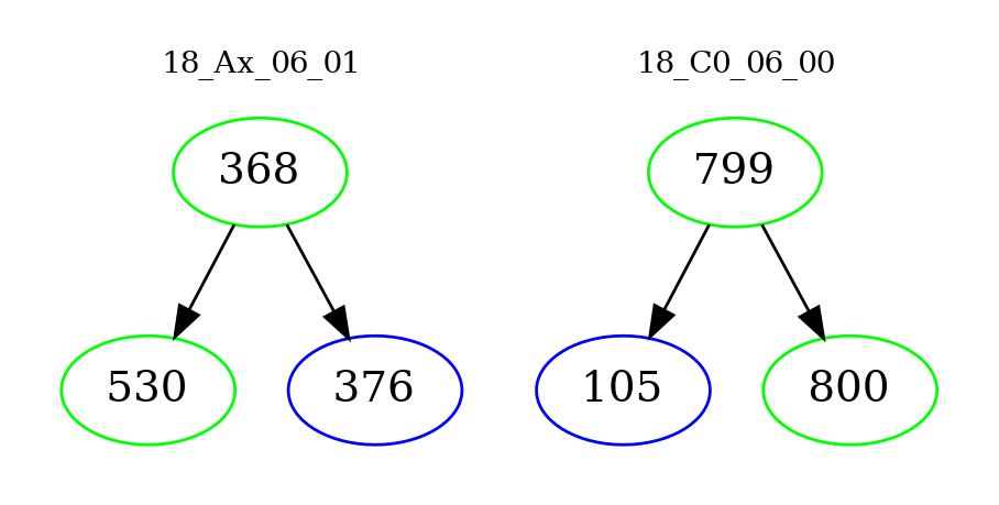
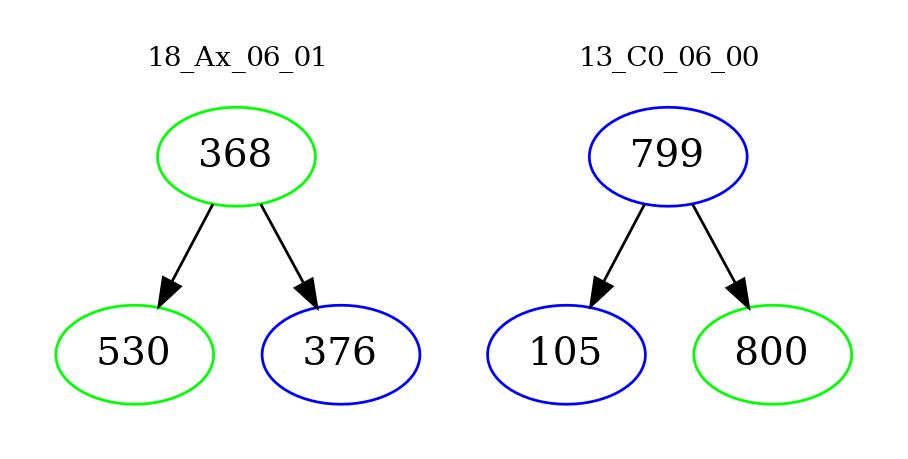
  digraph {
    node [color=green]
    edge [color=black]
    n1 [label=368]
    n2 [label=530]
    n3 [color=blue label=376]
-   n4 [label=799]
+   n4 [color=blue label=799]
    n5 [color=blue label=105]
    n6 [label=800]
    subgraph cluster_1 {
      color=white
      fontsize=10
      label="18_Ax_06_01"
      n1
      n2
      n3
    }
    subgraph cluster_2 {
      color=white
      fontsize=10
-     label="18_C0_06_00"
+     label="13_C0_06_00"
      n4
      n5
      n6
    }
    n1 -> n2
    n1 -> n3
    n4 -> n5
    n4 -> n6
  }
